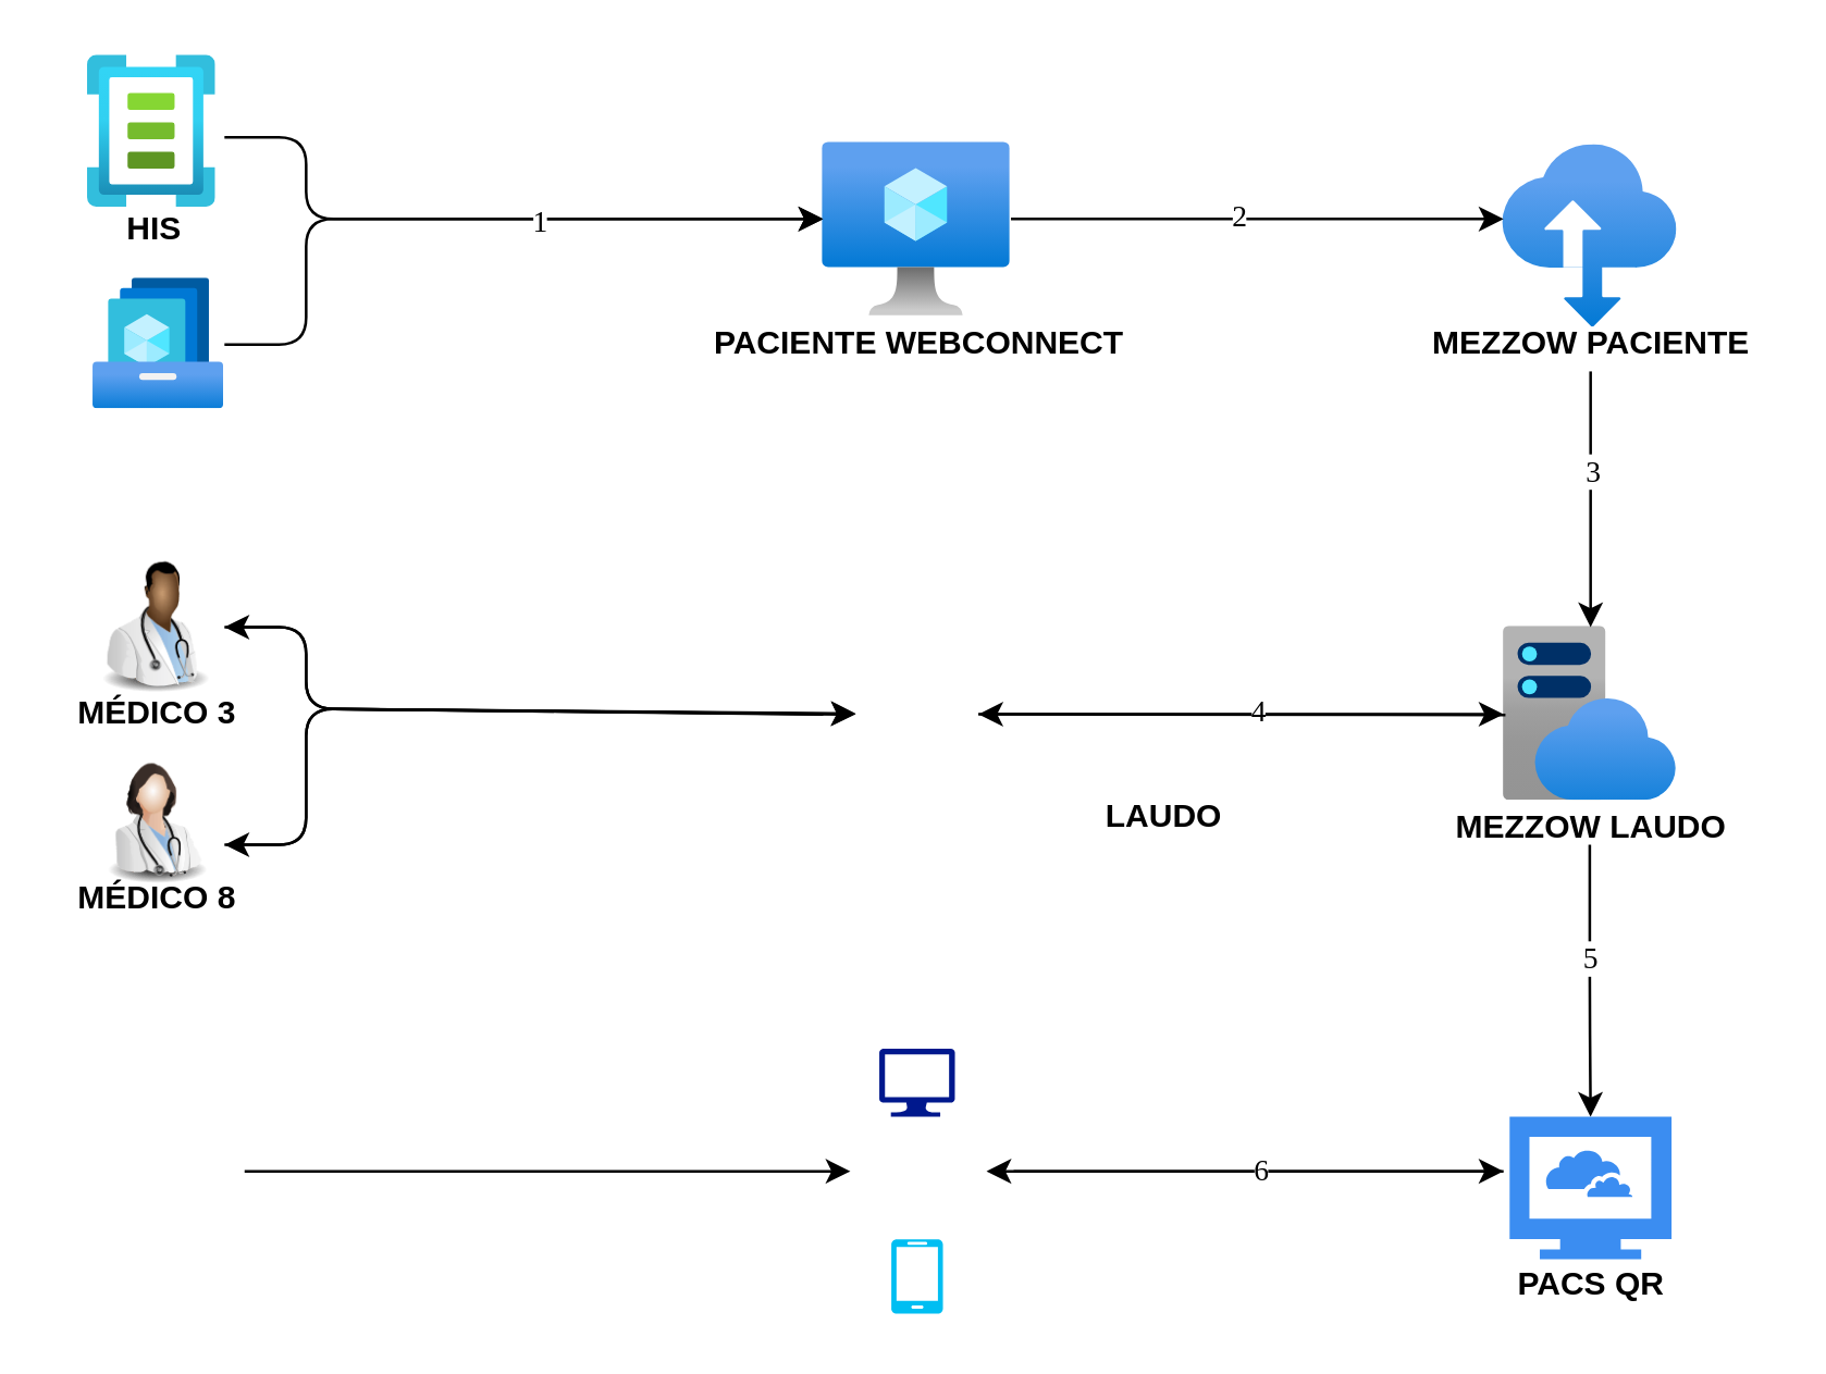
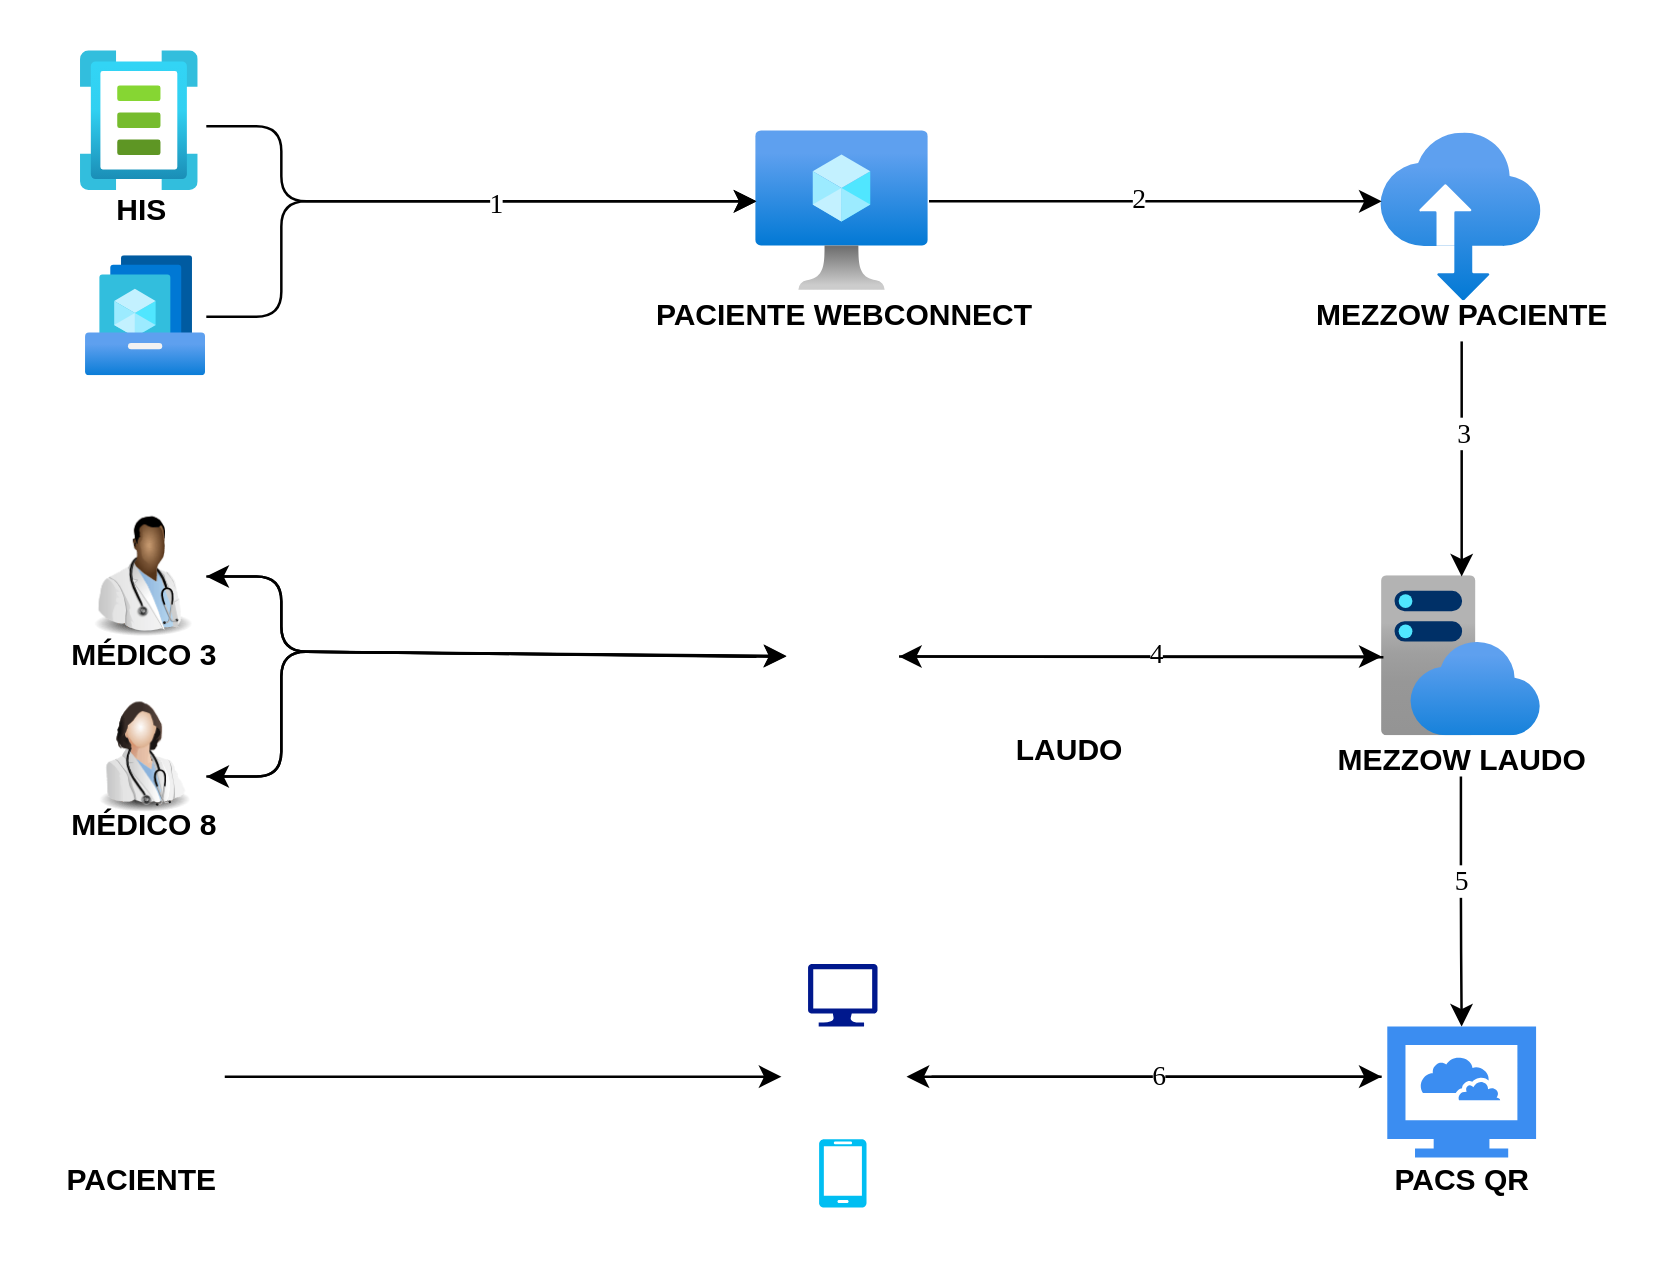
  <mxCell id="0" />
  <mxCell id="1" parent="0" />
  <mxCell id="2" value="" style="aspect=fixed;html=1;points=[];align=center;image;fontSize=12;image=img/lib/azure2/other/Template_Specs.svg;rounded=1;" vertex="1" parent="1"><mxGeometry x="32" y="20" width="47.05" height="56.14" as="geometry" /></mxCell>
  <mxCell id="3" value="" style="edgeStyle=none;rounded=1;orthogonalLoop=1;jettySize=auto;html=1;fontFamily=Times New Roman;entryX=0;entryY=0.437;entryDx=0;entryDy=0;entryPerimeter=0;" edge="1" parent="1" target="4"><mxGeometry relative="1" as="geometry"><mxPoint x="82" y="50" as="sourcePoint" /><Array as="points"><mxPoint x="112" y="50" /><mxPoint x="112" y="80" /></Array></mxGeometry></mxCell>
  <mxCell id="4" value="" style="aspect=fixed;html=1;points=[];align=center;image;fontSize=12;image=img/lib/azure2/compute/Virtual_Machine.svg;rounded=1;fontFamily=Times New Roman;" vertex="1" parent="1"><mxGeometry x="302" y="52" width="69" height="64" as="geometry" /></mxCell>
  <mxCell id="5" value="&lt;b&gt;PACIENTE WEBCONNECT&lt;/b&gt;" style="text;html=1;resizable=0;autosize=1;align=center;verticalAlign=middle;points=[];fillColor=none;strokeColor=none;rounded=0;" vertex="1" parent="1"><mxGeometry x="261.5" y="116" width="150" height="20" as="geometry" /></mxCell>
  <mxCell id="6" value="&lt;b&gt;MEZZOW PACIENTE&lt;/b&gt;" style="text;html=1;resizable=0;autosize=1;align=center;verticalAlign=middle;points=[];fillColor=none;strokeColor=none;rounded=0;" vertex="1" parent="1"><mxGeometry x="519" y="116" width="130" height="20" as="geometry" /></mxCell>
  <mxCell id="7" value="" style="aspect=fixed;html=1;points=[];align=center;image;fontSize=12;image=img/lib/azure2/storage/Import_Export_Jobs.svg;rounded=1;fontFamily=Times New Roman;" vertex="1" parent="1"><mxGeometry x="552" y="53" width="64" height="67" as="geometry" /></mxCell>
  <mxCell id="8" value="" style="aspect=fixed;html=1;points=[];align=center;image;fontSize=12;image=img/lib/azure2/app_services/App_Service_Plans.svg;rounded=1;fontFamily=Times New Roman;" vertex="1" parent="1"><mxGeometry x="552" y="230" width="64" height="64" as="geometry" /></mxCell>
  <mxCell id="9" value="" style="edgeStyle=orthogonalEdgeStyle;rounded=1;orthogonalLoop=1;jettySize=auto;html=1;fontFamily=Times New Roman;" edge="1" parent="1" source="6" target="8"><mxGeometry relative="1" as="geometry"><mxPoint x="532" y="244" as="sourcePoint" /><mxPoint x="372" y="260" as="targetPoint" /><Array as="points"><mxPoint x="584" y="260" /></Array></mxGeometry></mxCell>
  <mxCell id="10" value="3" style="edgeLabel;html=1;align=center;verticalAlign=middle;resizable=0;points=[];fontFamily=Times New Roman;" vertex="1" connectable="0" parent="9"><mxGeometry x="-0.241" relative="1" as="geometry"><mxPoint as="offset" /></mxGeometry></mxCell>
  <mxCell id="11" value="" style="edgeStyle=none;rounded=1;orthogonalLoop=1;jettySize=auto;html=1;fontFamily=Times New Roman;exitX=0.939;exitY=0.47;exitDx=0;exitDy=0;exitPerimeter=0;" edge="1" parent="1"><mxGeometry relative="1" as="geometry"><mxPoint x="371.003" y="79.94" as="sourcePoint" /><mxPoint x="552" y="80" as="targetPoint" /></mxGeometry></mxCell>
  <mxCell id="12" value="2" style="edgeLabel;html=1;align=center;verticalAlign=middle;resizable=0;points=[];fontFamily=Times New Roman;" vertex="1" connectable="0" parent="11"><mxGeometry x="-0.081" y="1" relative="1" as="geometry"><mxPoint as="offset" /></mxGeometry></mxCell>
  <mxCell id="13" value="&lt;b&gt;MEZZOW LAUDO&lt;/b&gt;" style="text;html=1;resizable=0;autosize=1;align=center;verticalAlign=middle;points=[];fillColor=none;strokeColor=none;rounded=0;" vertex="1" parent="1"><mxGeometry x="534" y="294" width="100" height="20" as="geometry" /></mxCell>
  <mxCell id="14" value="" style="image;html=1;image=img/lib/clip_art/people/Doctor_Man_Black_128x128.png;rounded=1;fontFamily=Times New Roman;" vertex="1" parent="1"><mxGeometry x="32" y="200" width="50" height="60" as="geometry" /></mxCell>
  <mxCell id="15" value="" style="image;html=1;image=img/lib/clip_art/people/Doctor_Woman_128x128.png;rounded=1;fontFamily=Times New Roman;" vertex="1" parent="1"><mxGeometry x="32" y="270" width="50" height="60" as="geometry" /></mxCell>
  <mxCell id="16" value="&lt;b&gt;MÉDICO 3&lt;/b&gt;" style="text;html=1;resizable=0;autosize=1;align=center;verticalAlign=middle;points=[];fillColor=none;strokeColor=none;rounded=0;" vertex="1" parent="1"><mxGeometry x="22" y="252" width="70" height="20" as="geometry" /></mxCell>
  <mxCell id="17" value="&lt;b&gt;MÉDICO 8&lt;br&gt;&lt;/b&gt;" style="text;html=1;resizable=0;autosize=1;align=center;verticalAlign=middle;points=[];fillColor=none;strokeColor=none;rounded=0;" vertex="1" parent="1"><mxGeometry x="22" y="320" width="70" height="20" as="geometry" /></mxCell>
  <mxCell id="18" value="&lt;b&gt;HIS&lt;/b&gt;" style="text;html=1;resizable=0;autosize=1;align=center;verticalAlign=middle;points=[];fillColor=none;strokeColor=none;rounded=0;" vertex="1" parent="1"><mxGeometry x="40.52" y="74" width="30" height="20" as="geometry" /></mxCell>
  <mxCell id="19" value="" style="aspect=fixed;html=1;points=[];align=center;image;fontSize=12;image=img/lib/azure2/compute/Shared_Image_Galleries.svg;rounded=1;fontFamily=Times New Roman;" vertex="1" parent="1"><mxGeometry x="34" y="102" width="48" height="48" as="geometry" /></mxCell>
  <mxCell id="20" value="" style="edgeStyle=none;rounded=1;orthogonalLoop=1;jettySize=auto;html=1;fontFamily=Times New Roman;fontStyle=1;entryX=0;entryY=0.5;entryDx=0;entryDy=0;" edge="1" parent="1" target="22"><mxGeometry relative="1" as="geometry"><mxPoint x="82" y="310" as="sourcePoint" /><mxPoint x="312" y="260" as="targetPoint" /><Array as="points"><mxPoint x="112" y="310" /><mxPoint x="112" y="260" /></Array></mxGeometry></mxCell>
  <mxCell id="21" value="" style="edgeStyle=none;rounded=1;orthogonalLoop=1;jettySize=auto;html=1;fontFamily=Times New Roman;" edge="1" parent="1" target="22"><mxGeometry relative="1" as="geometry"><mxPoint x="82" y="230" as="sourcePoint" /><mxPoint x="182" y="260" as="targetPoint" /><Array as="points"><mxPoint x="112" y="230" /><mxPoint x="112" y="260" /></Array></mxGeometry></mxCell>
  <mxCell id="22" value="" style="shape=image;html=1;verticalAlign=top;verticalLabelPosition=bottom;labelBackgroundColor=#ffffff;imageAspect=0;aspect=fixed;image=https://cdn3.iconfinder.com/data/icons/clinical-3/96/medical-history-128.png;rounded=1;fontFamily=Times New Roman;" vertex="1" parent="1"><mxGeometry x="314" y="239.5" width="45" height="45" as="geometry" /></mxCell>
  <mxCell id="23" value="" style="edgeStyle=none;rounded=1;orthogonalLoop=1;jettySize=auto;html=1;fontFamily=Times New Roman;exitX=1;exitY=0.5;exitDx=0;exitDy=0;" edge="1" parent="1" source="22"><mxGeometry relative="1" as="geometry"><mxPoint x="232" y="230" as="sourcePoint" /><mxPoint x="552" y="262" as="targetPoint" /><Array as="points" /></mxGeometry></mxCell>
  <mxCell id="24" value="" style="edgeStyle=none;rounded=1;orthogonalLoop=1;jettySize=auto;html=1;fontFamily=Times New Roman;fontStyle=1" edge="1" parent="1"><mxGeometry relative="1" as="geometry"><mxPoint x="82" y="126.14" as="sourcePoint" /><mxPoint x="302" y="80" as="targetPoint" /><Array as="points"><mxPoint x="112" y="126.14" /><mxPoint x="112" y="80" /></Array></mxGeometry></mxCell>
  <mxCell id="25" value="1" style="edgeLabel;html=1;align=center;verticalAlign=middle;resizable=0;points=[];fontFamily=Times New Roman;" vertex="1" connectable="0" parent="24"><mxGeometry x="0.217" relative="1" as="geometry"><mxPoint as="offset" /></mxGeometry></mxCell>
  <mxCell id="26" value="" style="edgeStyle=none;rounded=1;orthogonalLoop=1;jettySize=auto;html=1;fontFamily=Times New Roman;entryX=1;entryY=0.5;entryDx=0;entryDy=0;exitX=0.011;exitY=0.504;exitDx=0;exitDy=0;exitPerimeter=0;" edge="1" parent="1" source="8" target="22"><mxGeometry relative="1" as="geometry"><mxPoint x="552" y="260" as="sourcePoint" /><mxPoint x="398.27" y="260" as="targetPoint" /><Array as="points" /></mxGeometry></mxCell>
  <mxCell id="27" value="4" style="edgeLabel;html=1;align=center;verticalAlign=middle;resizable=0;points=[];fontFamily=Times New Roman;" vertex="1" connectable="0" parent="26"><mxGeometry x="0.237" y="-1" relative="1" as="geometry"><mxPoint x="29" y="-1" as="offset" /></mxGeometry></mxCell>
  <mxCell id="28" value="" style="edgeStyle=none;rounded=1;orthogonalLoop=1;jettySize=auto;html=1;fontFamily=Times New Roman;entryX=1;entryY=0.5;entryDx=0;entryDy=0;" edge="1" parent="1" target="14"><mxGeometry relative="1" as="geometry"><mxPoint x="302" y="262.05" as="sourcePoint" /><mxPoint x="109.135" y="261.71" as="targetPoint" /><Array as="points"><mxPoint x="112" y="260" /><mxPoint x="112" y="230" /></Array></mxGeometry></mxCell>
  <mxCell id="29" value="" style="edgeStyle=none;rounded=1;orthogonalLoop=1;jettySize=auto;html=1;fontFamily=Times New Roman;" edge="1" parent="1"><mxGeometry relative="1" as="geometry"><mxPoint x="308.5" y="262.05" as="sourcePoint" /><mxPoint x="82" y="310" as="targetPoint" /><Array as="points"><mxPoint x="112" y="260" /><mxPoint x="112" y="310" /></Array></mxGeometry></mxCell>
  <mxCell id="30" value="" style="sketch=0;html=1;aspect=fixed;strokeColor=none;shadow=0;align=center;verticalAlign=top;fillColor=#3B8DF1;shape=mxgraph.gcp2.cloud_computer;rounded=1;fontFamily=Times New Roman;" vertex="1" parent="1"><mxGeometry x="554.25" y="410" width="59.5" height="52.36" as="geometry" /></mxCell>
  <mxCell id="31" value="" style="edgeStyle=orthogonalEdgeStyle;rounded=1;orthogonalLoop=1;jettySize=auto;html=1;fontFamily=Times New Roman;entryX=0.5;entryY=0;entryDx=0;entryDy=0;entryPerimeter=0;" edge="1" parent="1" target="30"><mxGeometry relative="1" as="geometry"><mxPoint x="583.69" y="310" as="sourcePoint" /><mxPoint x="584" y="400" as="targetPoint" /><Array as="points"><mxPoint x="584" y="370" /><mxPoint x="584" y="370" /></Array></mxGeometry></mxCell>
  <mxCell id="32" value="5" style="edgeLabel;html=1;align=center;verticalAlign=middle;resizable=0;points=[];fontFamily=Times New Roman;" vertex="1" connectable="0" parent="31"><mxGeometry x="-0.153" relative="1" as="geometry"><mxPoint as="offset" /></mxGeometry></mxCell>
  <mxCell id="33" value="&lt;b&gt;PACS QR&lt;br&gt;&lt;/b&gt;" style="text;html=1;resizable=0;autosize=1;align=center;verticalAlign=middle;points=[];fillColor=none;strokeColor=none;rounded=0;" vertex="1" parent="1"><mxGeometry x="539" y="462.36" width="90" height="20" as="geometry" /></mxCell>
  <mxCell id="34" value="" style="shape=image;html=1;verticalAlign=top;verticalLabelPosition=bottom;labelBackgroundColor=#ffffff;imageAspect=0;aspect=fixed;image=https://cdn1.iconfinder.com/data/icons/nuvola2/128x128/apps/kuser.png;rounded=1;fontFamily=Times New Roman;" vertex="1" parent="1"><mxGeometry x="28" y="402.36" width="60" height="60" as="geometry" /></mxCell>
  <mxCell id="35" value="" style="edgeStyle=none;rounded=1;orthogonalLoop=1;jettySize=auto;html=1;fontFamily=Times New Roman;" edge="1" parent="1"><mxGeometry relative="1" as="geometry"><mxPoint x="372" y="430" as="sourcePoint" /><mxPoint x="552" y="430" as="targetPoint" /></mxGeometry></mxCell>
  <mxCell id="36" style="edgeStyle=none;rounded=1;orthogonalLoop=1;jettySize=auto;html=1;entryX=1;entryY=0;entryDx=0;entryDy=0;fontFamily=Times New Roman;" edge="1" parent="1"><mxGeometry relative="1" as="geometry"><mxPoint x="351.5" y="420.5" as="sourcePoint" /><mxPoint x="351.5" y="420.5" as="targetPoint" /></mxGeometry></mxCell>
+ <mxCell id="37" value="&lt;b&gt;PACIENTE&lt;br&gt;&lt;/b&gt;" style="text;html=1;resizable=0;autosize=1;align=center;verticalAlign=middle;points=[];fillColor=none;strokeColor=none;rounded=0;" vertex="1" parent="1"><mxGeometry x="20.52" y="462.36" width="70" height="20" as="geometry" /></mxCell>
  <mxCell id="38" value="&lt;b&gt;LAUDO&lt;/b&gt;" style="text;html=1;resizable=0;autosize=1;align=center;verticalAlign=middle;points=[];fillColor=none;strokeColor=none;rounded=0;" vertex="1" parent="1"><mxGeometry x="396.5" y="290" width="60" height="20" as="geometry" /></mxCell>
  <mxCell id="39" value="" style="shape=image;html=1;verticalAlign=top;verticalLabelPosition=bottom;labelBackgroundColor=#ffffff;imageAspect=0;aspect=fixed;image=https://cdn0.iconfinder.com/data/icons/ie_Shine/128/shine_9.png;rounded=1;fontFamily=Times New Roman;" vertex="1" parent="1"><mxGeometry x="320.32" y="416.18" width="32.36" height="32.36" as="geometry" /></mxCell>
  <mxCell id="40" value="" style="verticalLabelPosition=bottom;html=1;verticalAlign=top;align=center;strokeColor=none;fillColor=#00BEF2;shape=mxgraph.azure.mobile;pointerEvents=1;rounded=1;fontFamily=Times New Roman;" vertex="1" parent="1"><mxGeometry x="327" y="455" width="19" height="27.36" as="geometry" /></mxCell>
  <mxCell id="41" value="" style="sketch=0;aspect=fixed;pointerEvents=1;shadow=0;dashed=0;html=1;strokeColor=none;labelPosition=center;verticalLabelPosition=bottom;verticalAlign=top;align=center;fillColor=#00188D;shape=mxgraph.azure.computer;rounded=1;fontFamily=Times New Roman;" vertex="1" parent="1"><mxGeometry x="322.59" y="384.96" width="27.82" height="25.04" as="geometry" /></mxCell>
  <mxCell id="42" value="" style="edgeStyle=none;rounded=1;orthogonalLoop=1;jettySize=auto;html=1;fontFamily=Times New Roman;" edge="1" parent="1"><mxGeometry relative="1" as="geometry"><mxPoint x="552" y="430" as="sourcePoint" /><mxPoint x="362" y="430" as="targetPoint" /><Array as="points" /></mxGeometry></mxCell>
  <mxCell id="43" value="6" style="edgeLabel;html=1;align=center;verticalAlign=middle;resizable=0;points=[];fontFamily=Times New Roman;" vertex="1" connectable="0" parent="42"><mxGeometry x="-0.048" y="-1" relative="1" as="geometry"><mxPoint as="offset" /></mxGeometry></mxCell>
  <mxCell id="44" value="" style="edgeStyle=none;rounded=1;orthogonalLoop=1;jettySize=auto;html=1;fontFamily=Times New Roman;exitX=1.023;exitY=0.461;exitDx=0;exitDy=0;exitPerimeter=0;" edge="1" parent="1" source="34"><mxGeometry relative="1" as="geometry"><mxPoint x="135.523" y="430" as="sourcePoint" /><mxPoint x="312" y="430" as="targetPoint" /></mxGeometry></mxCell>
